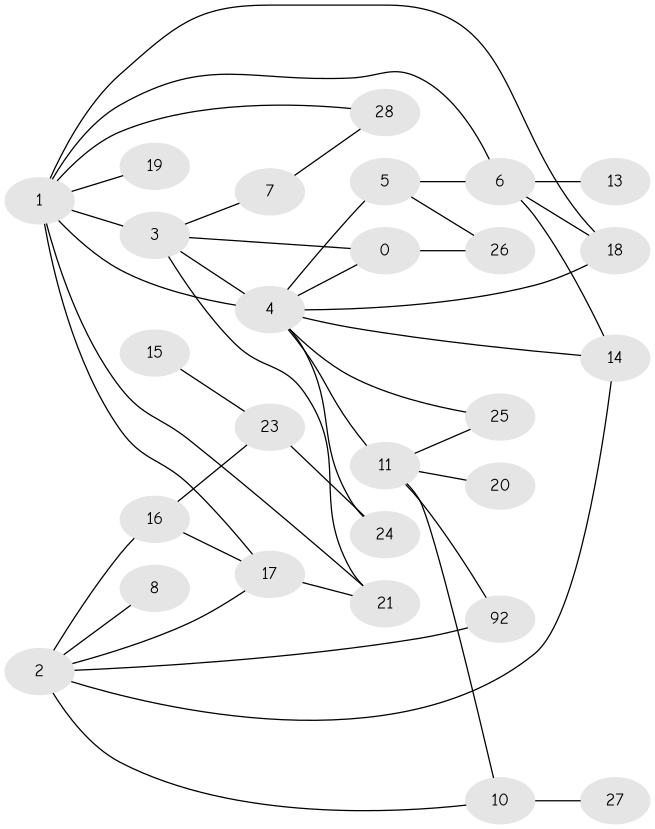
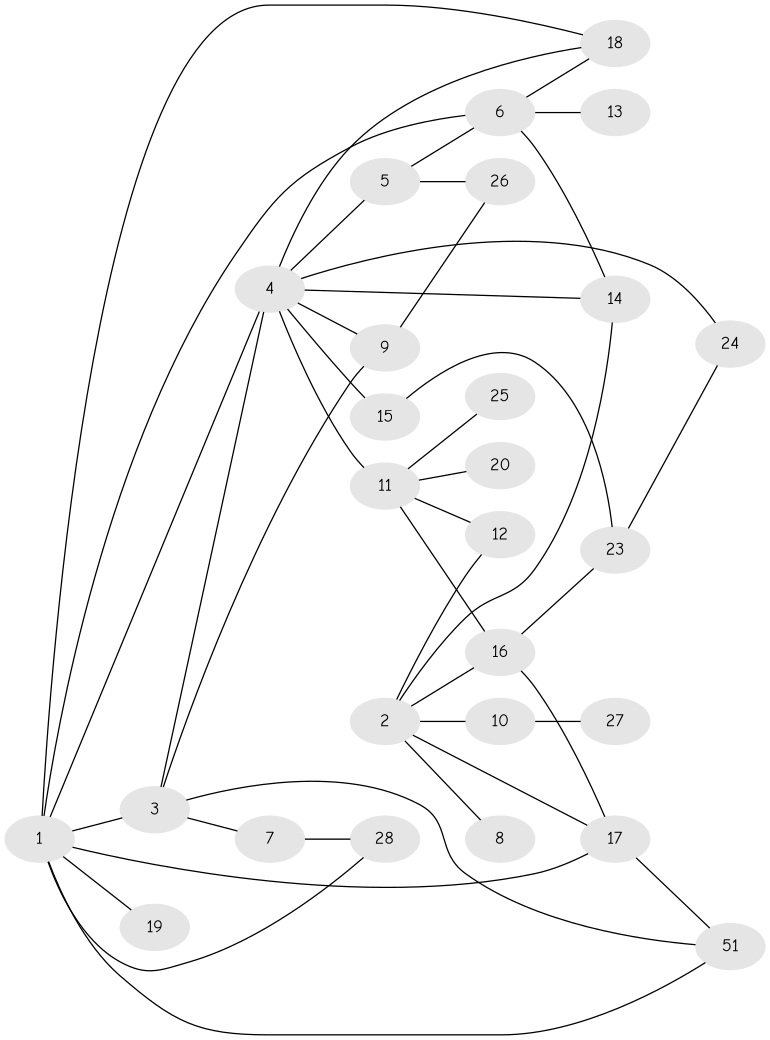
  graph {
    fontname="Comic Neue"
    rankdir=LR
    node [color=gray90 fontname="Comic Neue" style=filled]
    edge [fontname="Comic Neue" weight=1.0]
    1
    3
    4
    6
    17
    18
    19
-   21
+   21 [label=51]
    28
    2
    8
    10
-   12 [label=92]
+   12
    14
    16
    7
-   9 [label=0]
+   9
    5
    11
    15
    24
    13
    27
    23
    26
    20
    25
    1 -- 3
    1 -- 4
    1 -- 6
    1 -- 17
    1 -- 18
    1 -- 19
    1 -- 21
    1 -- 28
    3 -- 4
    3 -- 21
    3 -- 7 [weight=4.0]
    3 -- 9
    4 -- 18
    4 -- 14
    4 -- 9
    4 -- 5 [weight=3.0]
    4 -- 11
-   4 -- 25
+   4 -- 15
    4 -- 24
    6 -- 18
    6 -- 14
    6 -- 13 [weight=2.0]
    17 -- 21
    2 -- 17
    2 -- 8 [weight=2.0]
    2 -- 10 [weight=2.0]
    2 -- 12
    2 -- 14
    2 -- 16
    10 -- 27
    16 -- 17
    16 -- 23 [weight=2.0]
    7 -- 28
    9 -- 26
    5 -- 6
    5 -- 26
    11 -- 12
-   11 -- 10
+   11 -- 16
    11 -- 20
    11 -- 25
    15 -- 23
    23 -- 24
  }
